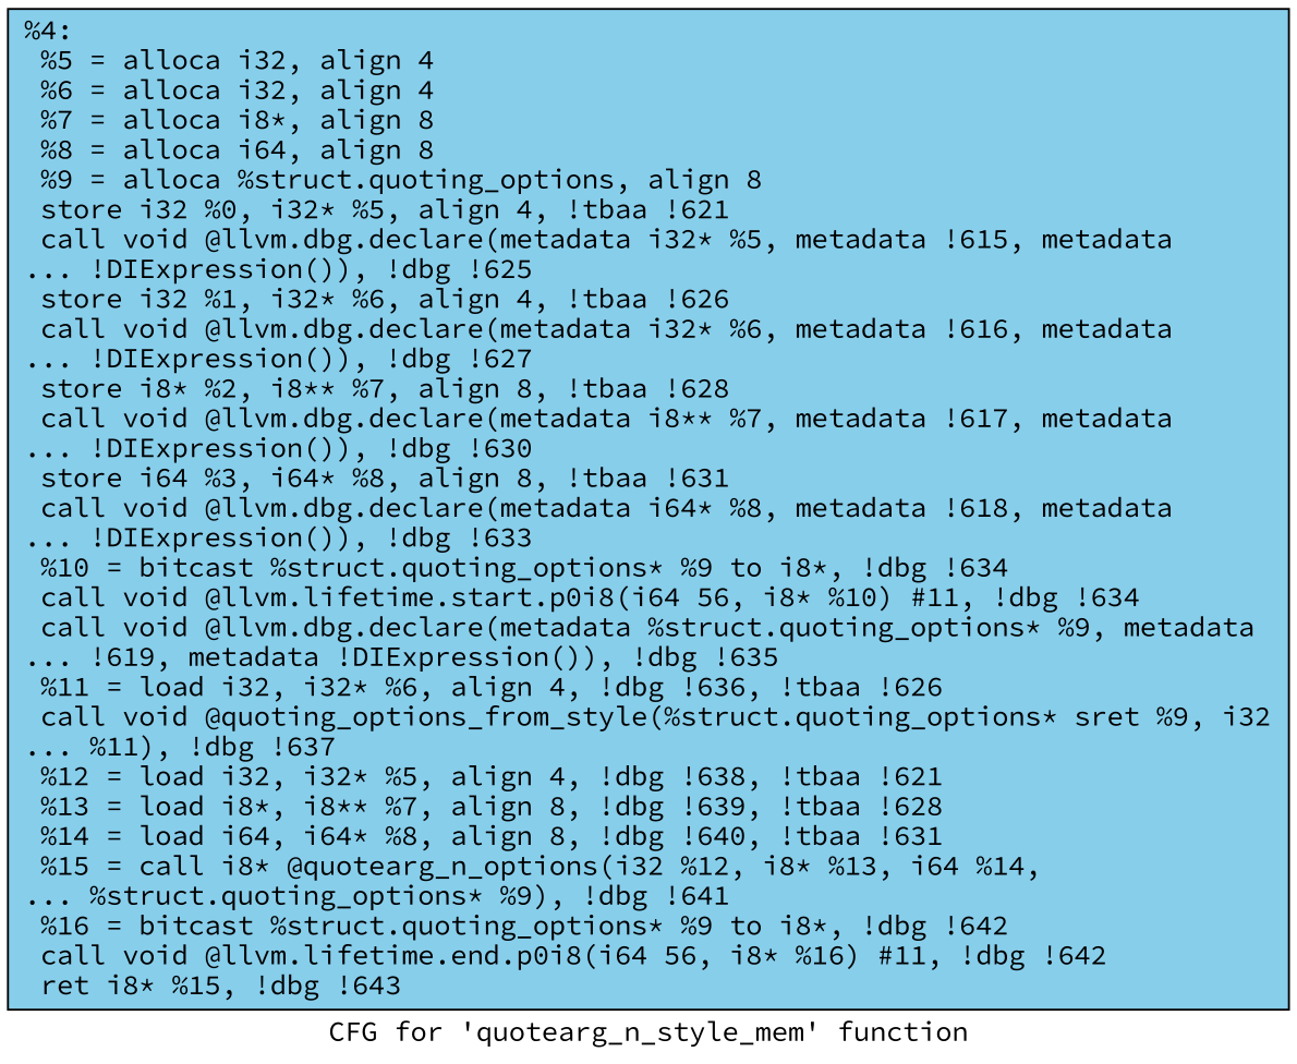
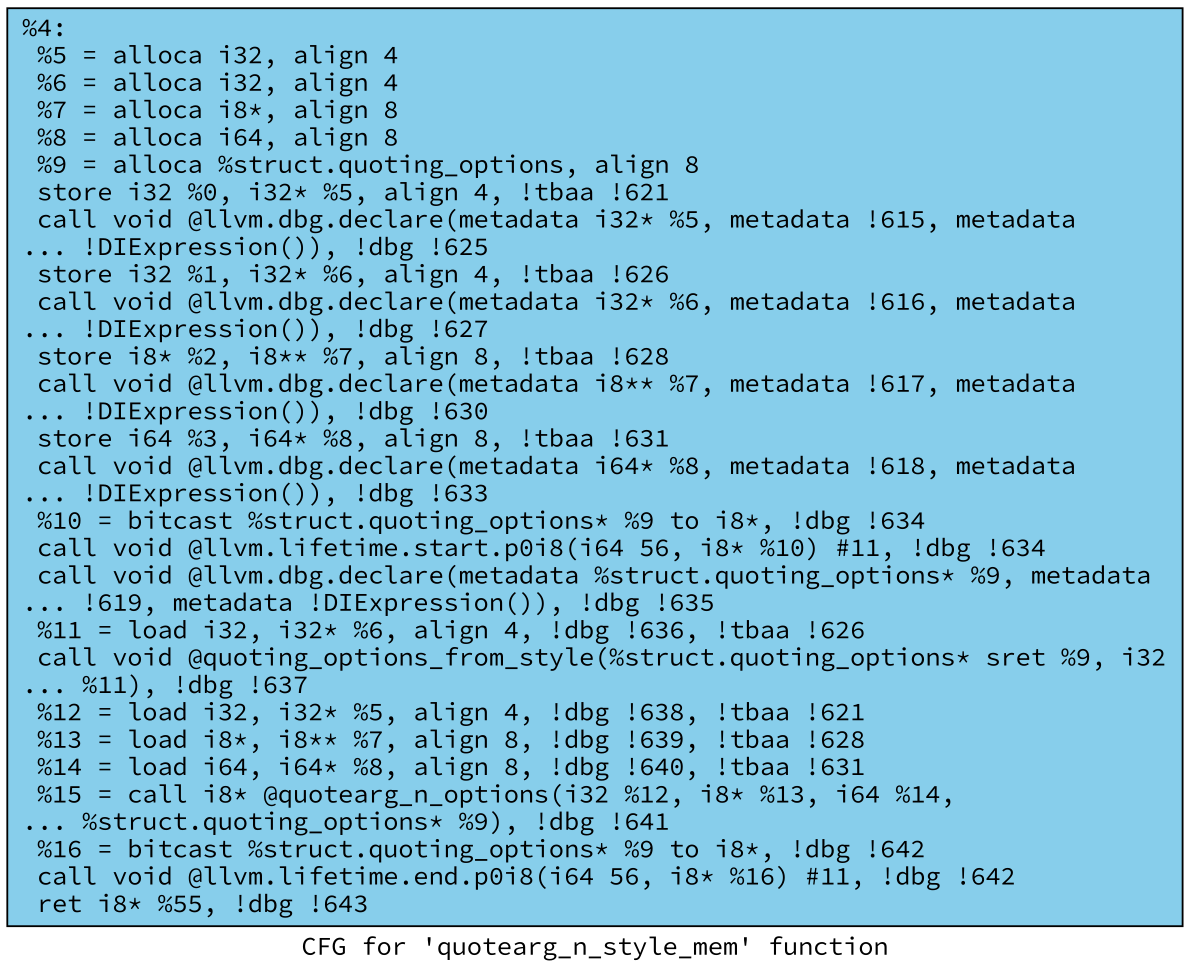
  digraph {
    label="CFG for 'quotearg_n_style_mem' function"
    fontname="Source Code Pro"
-   n1 [label="{%4:\l  %5 = alloca i32, align 4\l  %6 = alloca i32, align 4\l  %7 = alloca i8*, align 8\l  %8 = alloca i64, align 8\l  %9 = alloca %struct.quoting_options, align 8\l  store i32 %0, i32* %5, align 4, !tbaa !621\l  call void @llvm.dbg.declare(metadata i32* %5, metadata !615, metadata\l... !DIExpression()), !dbg !625\l  store i32 %1, i32* %6, align 4, !tbaa !626\l  call void @llvm.dbg.declare(metadata i32* %6, metadata !616, metadata\l... !DIExpression()), !dbg !627\l  store i8* %2, i8** %7, align 8, !tbaa !628\l  call void @llvm.dbg.declare(metadata i8** %7, metadata !617, metadata\l... !DIExpression()), !dbg !630\l  store i64 %3, i64* %8, align 8, !tbaa !631\l  call void @llvm.dbg.declare(metadata i64* %8, metadata !618, metadata\l... !DIExpression()), !dbg !633\l  %10 = bitcast %struct.quoting_options* %9 to i8*, !dbg !634\l  call void @llvm.lifetime.start.p0i8(i64 56, i8* %10) #11, !dbg !634\l  call void @llvm.dbg.declare(metadata %struct.quoting_options* %9, metadata\l... !619, metadata !DIExpression()), !dbg !635\l  %11 = load i32, i32* %6, align 4, !dbg !636, !tbaa !626\l  call void @quoting_options_from_style(%struct.quoting_options* sret %9, i32\l... %11), !dbg !637\l  %12 = load i32, i32* %5, align 4, !dbg !638, !tbaa !621\l  %13 = load i8*, i8** %7, align 8, !dbg !639, !tbaa !628\l  %14 = load i64, i64* %8, align 8, !dbg !640, !tbaa !631\l  %15 = call i8* @quotearg_n_options(i32 %12, i8* %13, i64 %14,\l... %struct.quoting_options* %9), !dbg !641\l  %16 = bitcast %struct.quoting_options* %9 to i8*, !dbg !642\l  call void @llvm.lifetime.end.p0i8(i64 56, i8* %16) #11, !dbg !642\l  ret i8* %15, !dbg !643\l}" shape=record style=filled fillcolor=skyblue fontname="Source Code Pro"]
+   n1 [label="{%4:\l  %5 = alloca i32, align 4\l  %6 = alloca i32, align 4\l  %7 = alloca i8*, align 8\l  %8 = alloca i64, align 8\l  %9 = alloca %struct.quoting_options, align 8\l  store i32 %0, i32* %5, align 4, !tbaa !621\l  call void @llvm.dbg.declare(metadata i32* %5, metadata !615, metadata\l... !DIExpression()), !dbg !625\l  store i32 %1, i32* %6, align 4, !tbaa !626\l  call void @llvm.dbg.declare(metadata i32* %6, metadata !616, metadata\l... !DIExpression()), !dbg !627\l  store i8* %2, i8** %7, align 8, !tbaa !628\l  call void @llvm.dbg.declare(metadata i8** %7, metadata !617, metadata\l... !DIExpression()), !dbg !630\l  store i64 %3, i64* %8, align 8, !tbaa !631\l  call void @llvm.dbg.declare(metadata i64* %8, metadata !618, metadata\l... !DIExpression()), !dbg !633\l  %10 = bitcast %struct.quoting_options* %9 to i8*, !dbg !634\l  call void @llvm.lifetime.start.p0i8(i64 56, i8* %10) #11, !dbg !634\l  call void @llvm.dbg.declare(metadata %struct.quoting_options* %9, metadata\l... !619, metadata !DIExpression()), !dbg !635\l  %11 = load i32, i32* %6, align 4, !dbg !636, !tbaa !626\l  call void @quoting_options_from_style(%struct.quoting_options* sret %9, i32\l... %11), !dbg !637\l  %12 = load i32, i32* %5, align 4, !dbg !638, !tbaa !621\l  %13 = load i8*, i8** %7, align 8, !dbg !639, !tbaa !628\l  %14 = load i64, i64* %8, align 8, !dbg !640, !tbaa !631\l  %15 = call i8* @quotearg_n_options(i32 %12, i8* %13, i64 %14,\l... %struct.quoting_options* %9), !dbg !641\l  %16 = bitcast %struct.quoting_options* %9 to i8*, !dbg !642\l  call void @llvm.lifetime.end.p0i8(i64 56, i8* %16) #11, !dbg !642\l  ret i8* %55, !dbg !643\l}" shape=record style=filled fillcolor=skyblue fontname="Source Code Pro"]
  }
